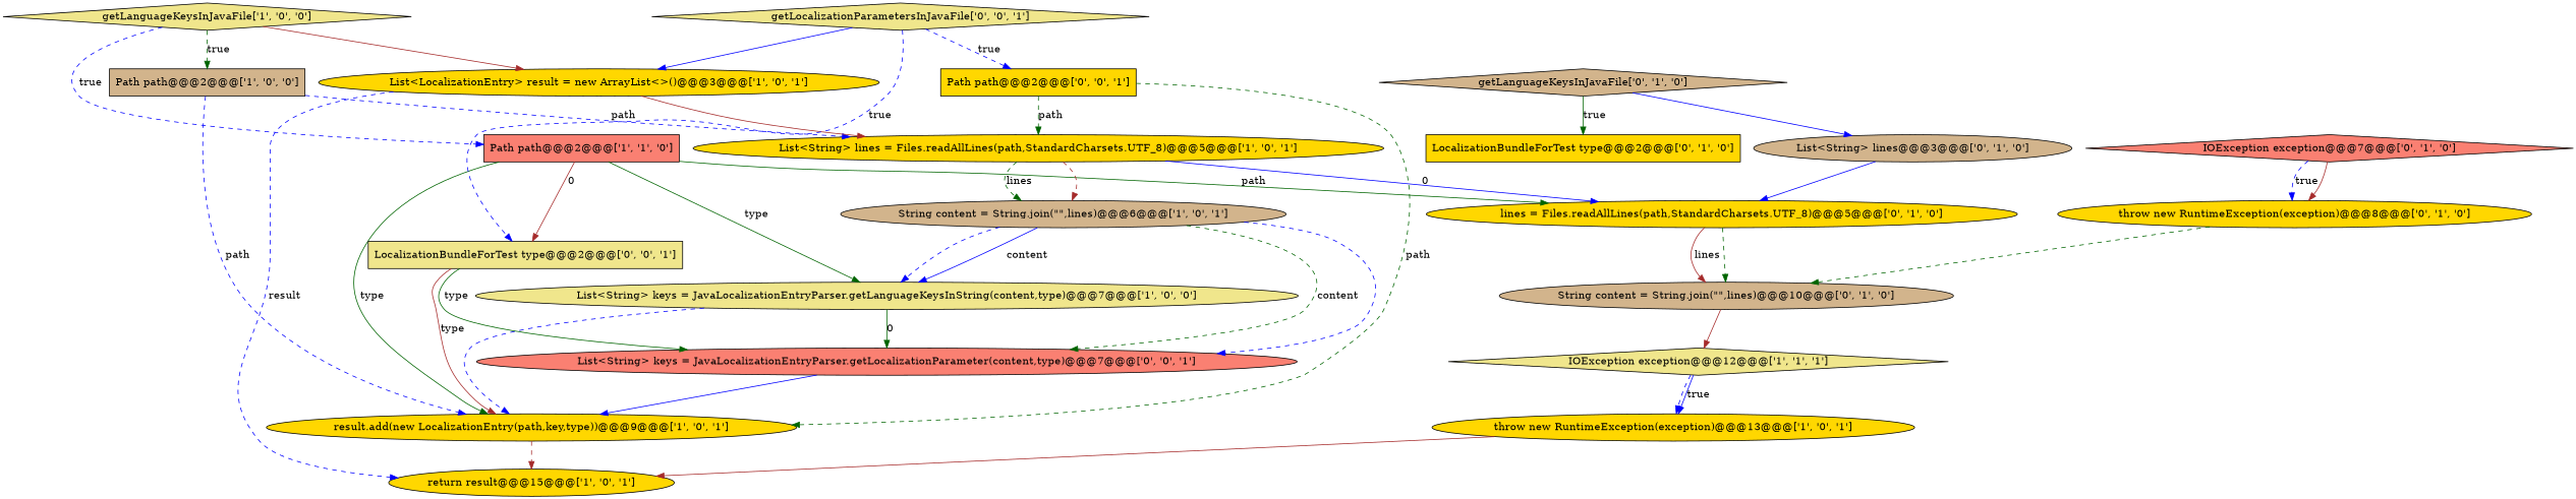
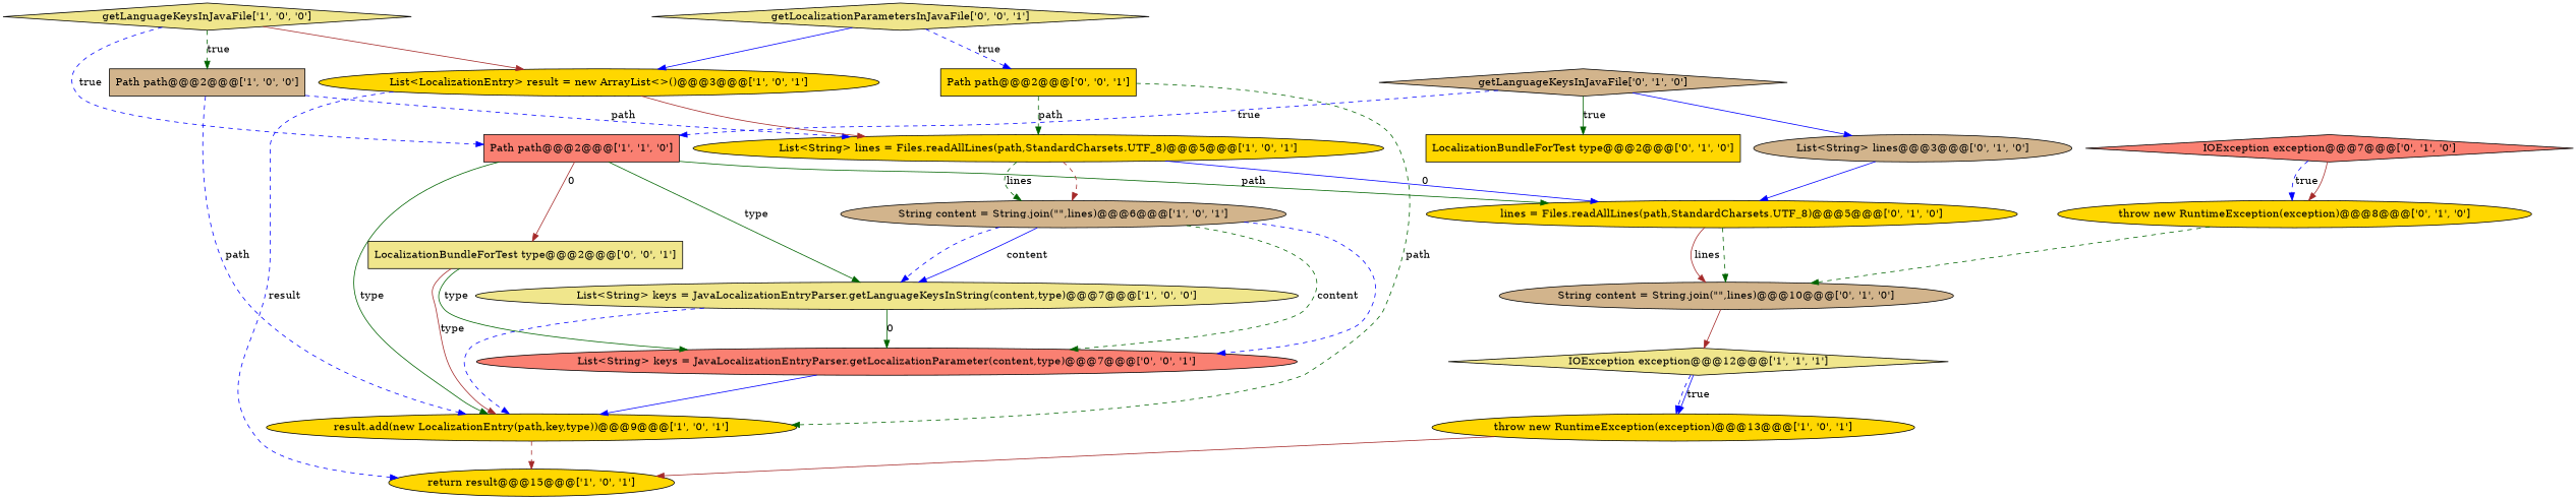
  digraph {
    node [fillcolor=gold shape=ellipse style=filled]
    edge [color=blue style=dashed]
    n1 [fillcolor=khaki label="List<String> keys = JavaLocalizationEntryParser.getLanguageKeysInString(content,type)@@@7@@@['1', '0', '0']"]
    n2 [label="result.add(new LocalizationEntry(path,key,type))@@@9@@@['1', '0', '1']"]
    n3 [fillcolor=salmon label="List<String> keys = JavaLocalizationEntryParser.getLocalizationParameter(content,type)@@@7@@@['0', '0', '1']"]
    n4 [label="return result@@@15@@@['1', '0', '1']"]
    n5 [fillcolor=khaki label="getLanguageKeysInJavaFile['1', '0', '0']" shape=diamond]
    n6 [fillcolor=tan label="Path path@@@2@@@['1', '0', '0']" shape=box]
    n7 [label="List<LocalizationEntry> result = new ArrayList<>()@@@3@@@['1', '0', '1']"]
    n8 [fillcolor=salmon label="Path path@@@2@@@['1', '1', '0']" shape=box]
    n9 [label="List<String> lines = Files.readAllLines(path,StandardCharsets.UTF_8)@@@5@@@['1', '0', '1']"]
    n10 [label="lines = Files.readAllLines(path,StandardCharsets.UTF_8)@@@5@@@['0', '1', '0']"]
    n11 [fillcolor=khaki label="LocalizationBundleForTest type@@@2@@@['0', '0', '1']" shape=box]
    n12 [fillcolor=tan label="List<String> lines@@@3@@@['0', '1', '0']"]
    n13 [fillcolor=tan label="String content = String.join(\"\",lines)@@@10@@@['0', '1', '0']"]
    n14 [label="throw new RuntimeException(exception)@@@8@@@['0', '1', '0']"]
    n15 [fillcolor=khaki label="IOException exception@@@12@@@['1', '1', '1']" shape=diamond]
    n16 [fillcolor=salmon label="IOException exception@@@7@@@['0', '1', '0']" shape=diamond]
    n17 [fillcolor=tan label="String content = String.join(\"\",lines)@@@6@@@['1', '0', '1']"]
    n18 [label="throw new RuntimeException(exception)@@@13@@@['1', '0', '1']"]
    n19 [label="Path path@@@2@@@['0', '0', '1']" shape=box]
    n20 [fillcolor=tan label="getLanguageKeysInJavaFile['0', '1', '0']" shape=diamond]
    n21 [label="LocalizationBundleForTest type@@@2@@@['0', '1', '0']" shape=box]
    n22 [fillcolor=khaki label="getLocalizationParametersInJavaFile['0', '0', '1']" shape=diamond]
    n1 -> n2
    n1 -> n3 [color=darkgreen label=0 style=solid]
    n2 -> n4 [color=brown]
    n3 -> n2 [style=solid]
    n5 -> n6 [color=darkgreen label=true]
    n5 -> n7 [color=brown style=solid]
    n5 -> n8 [label=true]
    n6 -> n2 [label=path]
    n6 -> n9 [label=path]
    n7 -> n4 [label=result]
    n7 -> n9 [color=brown style=solid]
    n8 -> n1 [color=darkgreen label=type style=solid]
    n8 -> n2 [color=darkgreen label=type style=solid]
    n8 -> n10 [color=darkgreen label=path style=solid]
    n8 -> n11 [color=brown label=0 style=solid]
    n9 -> n10 [label=0 style=solid]
    n9 -> n17 [color=brown]
    n9 -> n17 [color=darkgreen label=lines]
    n10 -> n13 [color=brown label=lines style=solid]
    n10 -> n13 [color=darkgreen]
    n11 -> n2 [color=brown label=type style=solid]
    n11 -> n3 [color=darkgreen label=type style=solid]
    n12 -> n10 [style=solid]
    n13 -> n15 [color=brown style=solid]
    n14 -> n13 [color=darkgreen]
    n15 -> n18 [label=true style=solid]
    n15 -> n18
    n16 -> n14 [label=true]
    n16 -> n14 [color=brown style=solid]
    n17 -> n1
    n17 -> n1 [label=content style=solid]
    n17 -> n3
    n17 -> n3 [color=darkgreen label=content]
    n18 -> n4 [color=brown style=solid]
    n19 -> n2 [color=darkgreen label=path]
    n19 -> n9 [color=darkgreen label=path]
+   n20 -> n8 [label=true]
    n20 -> n12 [style=solid]
    n20 -> n21 [color=darkgreen label=true style=solid]
    n22 -> n7 [style=solid]
-   n22 -> n11 [label=true]
    n22 -> n19 [label=true]
  }
